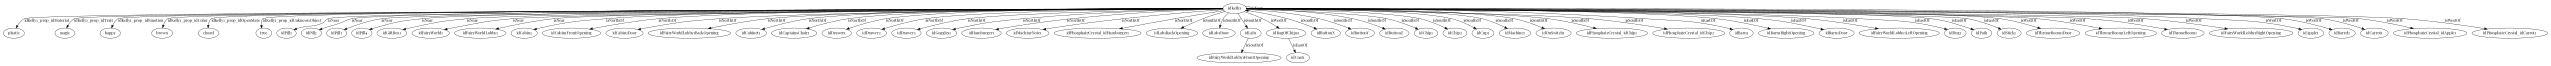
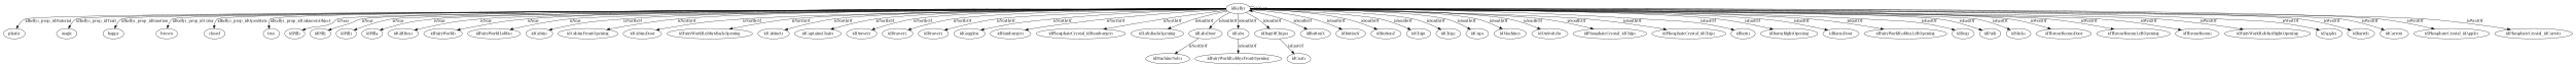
  digraph {
    fontname="Playfair Display"
    node [fontname="Playfair Display" node_type=entity_node]
    edge [edge_type=relationship fontname="Playfair Display"]
    idKelly1
    plastic [node_type=property_node]
    magic [node_type=property_node]
    happy [node_type=property_node]
    brown [node_type=property_node]
    closed [node_type=property_node]
    true [node_type=property_node]
    idPill1
    idPill2
    idPill3
    idPill4
    idGiftBox1
    idFairyWorld1
    idFairyWorldLobby1
    idCabin1
    idCabin1FrontOpening
    idCabin1Door
-   idFairyWorldLobby1BackOpening
+   idFairyWorldLobby1BackOpening [label=idFairyWorldLobby6BackOpening]
    idCabinet1
    idCaptainsChair1
    idDrawer1
    idDrawer2
    idDrawer3
    idGoggles1
    idHamburger1
    idMachineNote1
    idPhosphateCrystal_idHamburger1
    idLab1BackOpening
    idLab1Door
    idLab1
    idBagOfChips1
    idButtonX
    idButtonY
    idButtonZ
    idChip1
    idChip2
    idCup1
    idMachine1
    idOnSwitch1
    idPhosphateCrystal_idChip1
    idPhosphateCrystal_idChip2
    idBarn1
    idBarn1RightOpening
    idBarn1Door
    idFairyWorldLobby1LeftOpening
    idDog1
    idPail1
    idStick1
    idThroneRoom1Door
    idThroneRoom1LeftOpening
    idThroneRoom1
    idFairyWorldLobby1RightOpening
    idApple1
    idBarrel1
    idCarrot1
    idPhosphateCrystal_idApple1
    idPhosphateCrystal_idCarrot1
    idFairyWorldLobby1FrontOpening
    idCoat1
    idKelly1 -> idKelly1 [label=isNear]
    idKelly1 -> plastic [edge_type=property label=idKelly1_prop_idMaterial]
    idKelly1 -> magic [edge_type=property label=idKelly1_prop_idTrait]
    idKelly1 -> happy [edge_type=property label=idKelly1_prop_idEmotion]
    idKelly1 -> brown [edge_type=property label=idKelly1_prop_idColor]
    idKelly1 -> closed [edge_type=property label=idKelly1_prop_idOpenState]
    idKelly1 -> true [edge_type=property label=idKelly1_prop_idUnknownObject]
    idKelly1 -> idPill1 [label=isNear]
    idKelly1 -> idPill2 [label=isNear]
    idKelly1 -> idPill3 [label=isNear]
    idKelly1 -> idPill4 [label=isNear]
    idKelly1 -> idGiftBox1 [label=isNear]
    idKelly1 -> idFairyWorld1 [label=isNear]
    idKelly1 -> idFairyWorldLobby1 [label=isNear]
    idKelly1 -> idCabin1 [label=isNorthOf]
    idKelly1 -> idCabin1FrontOpening [label=isNorthOf]
    idKelly1 -> idCabin1Door [label=isNorthOf]
    idKelly1 -> idFairyWorldLobby1BackOpening [label=isNorthOf]
    idKelly1 -> idCabinet1 [label=isNorthOf]
    idKelly1 -> idCaptainsChair1 [label=isNorthOf]
    idKelly1 -> idDrawer1 [label=isNorthOf]
    idKelly1 -> idDrawer2 [label=isNorthOf]
    idKelly1 -> idDrawer3 [label=isNorthOf]
    idKelly1 -> idGoggles1 [label=isNorthOf]
    idKelly1 -> idHamburger1 [label=isNorthOf]
-   idKelly1 -> idMachineNote1 [label=isNorthOf]
+   idLab1Door -> idMachineNote1 [label=isNorthOf]
    idKelly1 -> idPhosphateCrystal_idHamburger1 [label=isNorthOf]
    idKelly1 -> idLab1BackOpening [label=isSouthOf]
    idKelly1 -> idLab1Door [label=isSouthOf]
    idKelly1 -> idLab1 [label=isSouthOf]
-   idKelly1 -> idBagOfChips1 [label=isWestOf]
+   idKelly1 -> idBagOfChips1 [label=isSouthOf]
    idKelly1 -> idButtonX [label=isSouthOf]
    idKelly1 -> idButtonY [label=isSouthOf]
    idKelly1 -> idButtonZ [label=isSouthOf]
    idKelly1 -> idChip1 [label=isSouthOf]
    idKelly1 -> idChip2 [label=isSouthOf]
    idKelly1 -> idCup1 [label=isSouthOf]
    idKelly1 -> idMachine1 [label=isSouthOf]
    idKelly1 -> idOnSwitch1 [label=isSouthOf]
    idKelly1 -> idPhosphateCrystal_idChip1 [label=isSouthOf]
    idKelly1 -> idPhosphateCrystal_idChip2 [label=isSouthOf]
    idKelly1 -> idBarn1 [label=isEastOf]
    idKelly1 -> idBarn1RightOpening [label=isEastOf]
    idKelly1 -> idBarn1Door [label=isEastOf]
    idKelly1 -> idFairyWorldLobby1LeftOpening [label=isEastOf]
    idKelly1 -> idDog1 [label=isEastOf]
    idKelly1 -> idPail1 [label=isEastOf]
    idKelly1 -> idStick1 [label=isEastOf]
    idKelly1 -> idThroneRoom1Door [label=isWestOf]
    idKelly1 -> idThroneRoom1LeftOpening [label=isWestOf]
    idKelly1 -> idThroneRoom1 [label=isWestOf]
    idKelly1 -> idFairyWorldLobby1RightOpening [label=isWestOf]
    idKelly1 -> idApple1 [label=isWestOf]
    idKelly1 -> idBarrel1 [label=isWestOf]
    idKelly1 -> idCarrot1 [label=isWestOf]
    idKelly1 -> idPhosphateCrystal_idApple1 [label=isWestOf]
    idKelly1 -> idPhosphateCrystal_idCarrot1 [label=isWestOf]
    idLab1 -> idFairyWorldLobby1FrontOpening [label=isSouthOf]
    idBagOfChips1 -> idCoat1 [label=isEastOf]
  }
